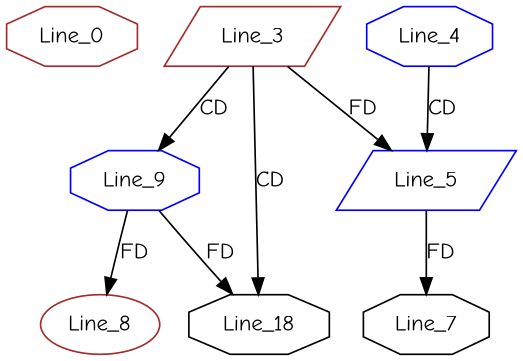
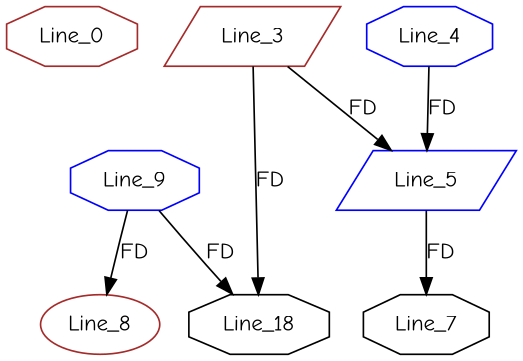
  digraph {
    fontname="Comic Neue"
    node [color=brown fontname="Comic Neue" shape=octagon]
    edge [fontname="Comic Neue"]
    Line_0
    Line_3 [shape=parallelogram]
    Line_5 [color=blue shape=parallelogram]
    n4 [color=blue label=Line_9]
    n5 [color=black label=Line_18]
    Line_4 [color=blue]
    Line_7 [color=black]
    Line_8 [shape=ellipse]
    Line_3 -> Line_5 [label=FD]
-   Line_3 -> n4 [label=CD]
-   Line_3 -> n5 [label=CD]
+   Line_3 -> n5 [label=FD]
    Line_5 -> Line_7 [label=FD]
    n4 -> n5 [label=FD]
    n4 -> Line_8 [label=FD]
-   Line_4 -> Line_5 [label=CD]
+   Line_4 -> Line_5 [label=FD]
  }
